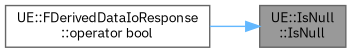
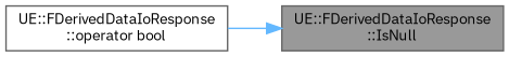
  digraph {
    rankdir=RL
    fontname="IBM Plex Sans"
    node [fontname="IBM Plex Sans" fontsize=10 shape=box style=filled]
-   n1 [color=gray40 fillcolor=grey60 fontcolor=black height=0.2 label="UE::IsNull\l::IsNull" width=0.4]
+   n1 [color=gray40 fillcolor=grey60 fontcolor=black height=0.2 label="UE::FDerivedDataIoResponse\l::IsNull" width=0.4]
    n2 [color=grey40 fillcolor=white height=0.2 label="UE::FDerivedDataIoResponse\l::operator bool" width=0.4]
    n1 -> n2 [color=steelblue1 dir=back fontname="IBM Plex Sans" fontsize=10 labelfontname=Helvetica labelfontsize=10 style=solid]
  }
